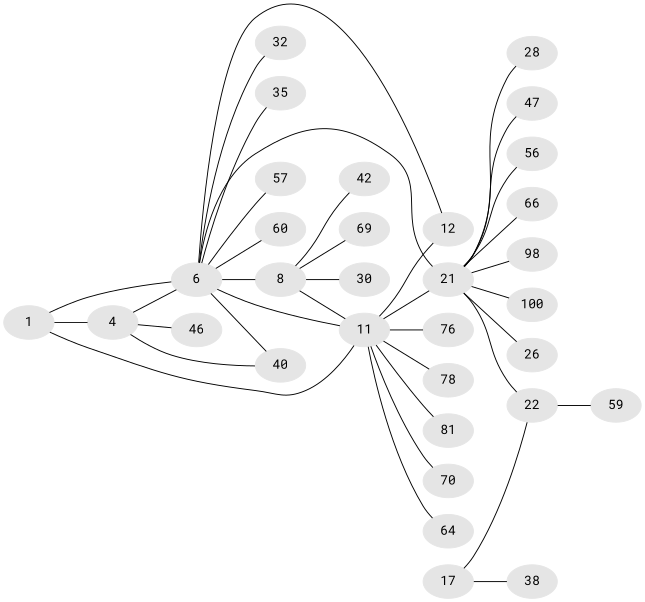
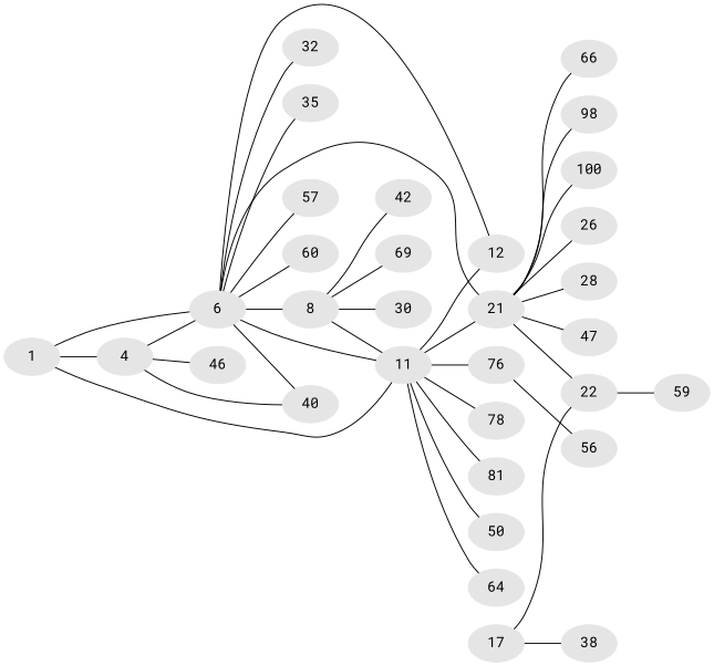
  graph {
    fontname="Roboto Mono"
    rankdir=LR
    node [color=gray90 fontname="Roboto Mono" style=filled]
    edge [fontname="Roboto Mono"]
    1 [super="+2+106"]
    4 [super="+44+90"]
    6 [super="+16+9+79+7"]
    11 [super="+45+13+34+41+91+48+27"]
    40
    46
    21 [super="+23+24+25"]
    8 [super="+33+36+74+93"]
    12 [super="+15+61"]
    32
    35 [super="+88+53+62"]
    57
    60
-   50 [label=70]
+   50
    64
    76
    78
    n18 [label=81]
    22 [super="+31+65"]
    26 [super="+75"]
    28
    47
    56
    66
    98 [super="+104"]
    100
    30 [super="+52"]
    42
    69
    17 [super="+105+95+19+18+54"]
    38
    59
    1 -- 4 [weight=4]
    1 -- 6 [weight=4]
    1 -- 11
    4 -- 6
    4 -- 40
    4 -- 46
    6 -- 11
    6 -- 40 [weight=5]
    6 -- 21 [weight=2]
    6 -- 8 [weight=4]
    6 -- 12
    6 -- 32
    6 -- 35
    6 -- 57
    6 -- 60
    11 -- 21
    11 -- 12 [weight=6]
    11 -- 50
    11 -- 64
    11 -- 76
    11 -- 78
    11 -- n18
    21 -- 22 [weight=4]
    21 -- 26
    21 -- 28
    21 -- 47
-   21 -- 56
+   76 -- 56
    21 -- 66
    21 -- 98
    21 -- 100
    8 -- 11
    8 -- 30
    8 -- 42
    8 -- 69
    22 -- 59
    17 -- 22
    17 -- 38
  }
